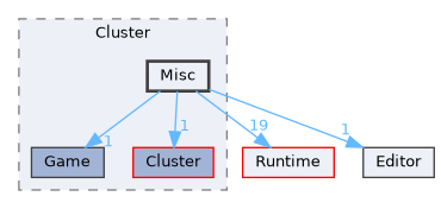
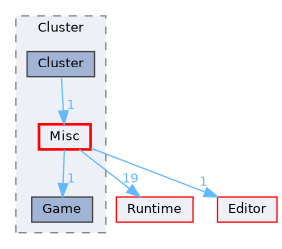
  digraph {
    compound=true
    node [color=grey25 fillcolor="#edf0f7" fontname=Helvetica fontsize=10 shape=box style=filled]
    edge [color=steelblue1 fontcolor=steelblue1 fontname=Helvetica fontsize=10 headlabel=1 labeldistance=1.5 labelfontname=Helvetica labelfontsize=10]
    n1 [fillcolor="#a2b4d6" height=0.2 label=Game width=0.4]
-   n2 [color=red fillcolor="#a2b4d6" height=0.2 label=Cluster width=0.4]
-   n3 [height=0.2 label=Misc style="filled,bold" width=0.4]
+   n2 [fillcolor="#a2b4d6" height=0.2 label=Cluster width=0.4]
+   n3 [color=red height=0.2 label=Misc style="filled,bold" width=0.4]
    n4 [color=red height=0.2 label=Runtime width=0.4]
-   n5 [height=0.2 label=Editor width=0.4]
+   n5 [color=red height=0.2 label=Editor width=0.4]
    subgraph cluster_1 {
      bgcolor="#edf0f7"
      fontname=Helvetica
      fontsize=10
      label=Cluster
      pencolor=grey50
      style="filled,dashed"
      n1
      n2
      n3
    }
    n3 -> n1
-   n3 -> n2
+   n2 -> n3
    n3 -> n4 [headlabel=19]
    n3 -> n5
  }
